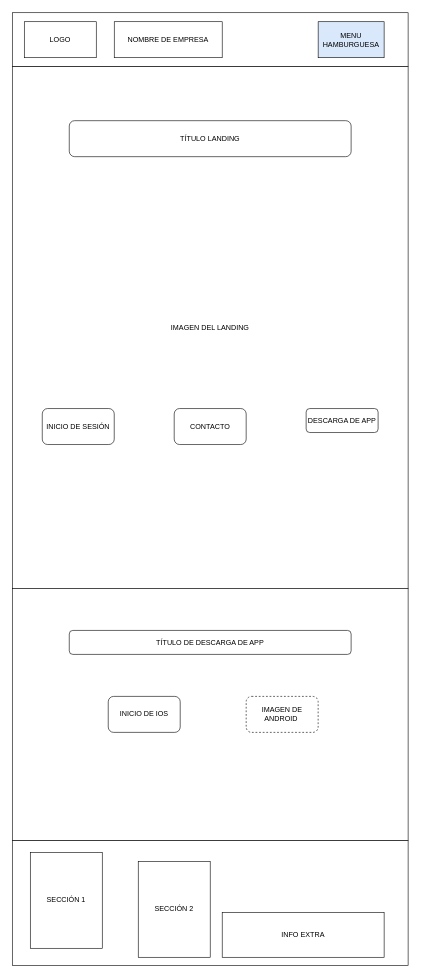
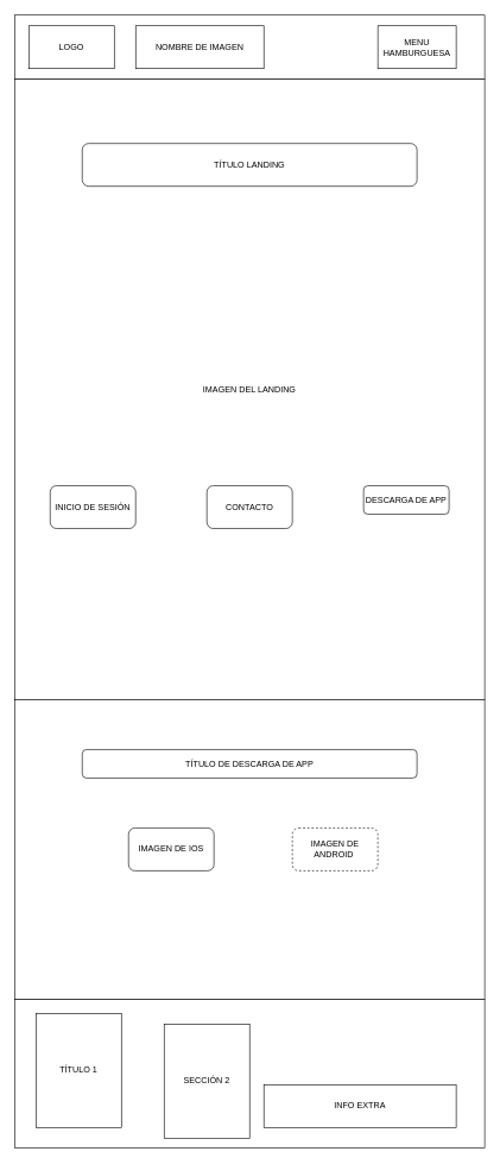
  <mxCell id="0" />
  <mxCell id="1" parent="0" />
  <mxCell id="2" value="" style="rounded=0;whiteSpace=wrap;html=1;" vertex="1" parent="1"><mxGeometry width="660" height="90" as="geometry" x="20" y="20" /></mxCell>
  <mxCell id="3" value="IMAGEN DEL LANDING" style="rounded=0;whiteSpace=wrap;html=1;" vertex="1" parent="1"><mxGeometry y="110" width="660" height="870" as="geometry" x="20" /></mxCell>
  <mxCell id="4" value="" style="rounded=0;whiteSpace=wrap;html=1;" vertex="1" parent="1"><mxGeometry y="1400" width="660" height="209" as="geometry" x="20" /></mxCell>
  <mxCell id="5" value="LOGO" style="rounded=0;whiteSpace=wrap;html=1;" vertex="1" parent="1"><mxGeometry x="40" y="35" width="120" height="60" as="geometry" /></mxCell>
- <mxCell id="6" value="MENU HAMBURGUESA" style="rounded=0;whiteSpace=wrap;html=1;fillColor=#dae8fc;" vertex="1" parent="1"><mxGeometry x="530" y="35" width="110" height="60" as="geometry" /></mxCell>
+ <mxCell id="6" value="MENU HAMBURGUESA" style="rounded=0;whiteSpace=wrap;html=1;" vertex="1" parent="1"><mxGeometry x="530" y="35" width="110" height="60" as="geometry" /></mxCell>
  <mxCell id="7" value="INICIO DE SESIÓN" style="rounded=1;whiteSpace=wrap;html=1;" vertex="1" parent="1"><mxGeometry x="70" y="680" width="120" height="60" as="geometry" /></mxCell>
  <mxCell id="8" value="CONTACTO" style="rounded=1;whiteSpace=wrap;html=1;" vertex="1" parent="1"><mxGeometry x="290" y="680" width="120" height="60" as="geometry" /></mxCell>
  <mxCell id="9" value="DESCARGA DE APP" style="rounded=1;whiteSpace=wrap;html=1;" vertex="1" parent="1"><mxGeometry x="510" y="680" width="120" height="40" as="geometry" /></mxCell>
- <mxCell id="10" value="SECCIÓN 1" style="rounded=0;whiteSpace=wrap;html=1;" vertex="1" parent="1"><mxGeometry x="50" y="1420" width="120" height="160" as="geometry" /></mxCell>
+ <mxCell id="10" value="TÍTULO 1" style="rounded=0;whiteSpace=wrap;html=1;" vertex="1" parent="1"><mxGeometry x="50" y="1420" width="120" height="160" as="geometry" /></mxCell>
  <mxCell id="11" value="SECCIÓN 2" style="rounded=0;whiteSpace=wrap;html=1;" vertex="1" parent="1"><mxGeometry x="230" y="1435" width="120" height="160" as="geometry" /></mxCell>
- <mxCell id="12" value="INFO EXTRA" style="rounded=0;whiteSpace=wrap;html=1;" vertex="1" parent="1"><mxGeometry x="370" y="1520" width="270" height="75" as="geometry" /></mxCell>
+ <mxCell id="12" value="INFO EXTRA" style="rounded=0;whiteSpace=wrap;html=1;" vertex="1" parent="1"><mxGeometry x="370" y="1520" width="270" height="60" as="geometry" /></mxCell>
  <mxCell id="13" value="" style="rounded=0;whiteSpace=wrap;html=1;" vertex="1" parent="1"><mxGeometry y="980" width="660" height="420" as="geometry" x="20" /></mxCell>
  <mxCell id="14" value="TÍTULO LANDING" style="rounded=1;whiteSpace=wrap;html=1;" vertex="1" parent="1"><mxGeometry x="115" y="200" width="470" height="60" as="geometry" /></mxCell>
  <mxCell id="15" value="TÍTULO DE DESCARGA DE APP" style="rounded=1;whiteSpace=wrap;html=1;" vertex="1" parent="1"><mxGeometry x="115" y="1050" width="470" height="40" as="geometry" /></mxCell>
- <mxCell id="16" value="INICIO DE IOS" style="rounded=1;whiteSpace=wrap;html=1;" vertex="1" parent="1"><mxGeometry x="180" y="1160" width="120" height="60" as="geometry" /></mxCell>
+ <mxCell id="16" value="IMAGEN DE IOS" style="rounded=1;whiteSpace=wrap;html=1;" vertex="1" parent="1"><mxGeometry x="180" y="1160" width="120" height="60" as="geometry" /></mxCell>
  <mxCell id="17" value="IMAGEN DE ANDROID&amp;nbsp;" style="rounded=1;whiteSpace=wrap;html=1;dashed=1;" vertex="1" parent="1"><mxGeometry x="410" y="1160" width="120" height="60" as="geometry" /></mxCell>
- <mxCell id="18" value="NOMBRE DE EMPRESA" style="rounded=0;whiteSpace=wrap;html=1;" vertex="1" parent="1"><mxGeometry x="190" y="35" width="180" height="60" as="geometry" /></mxCell>
+ <mxCell id="18" value="NOMBRE DE IMAGEN" style="rounded=0;whiteSpace=wrap;html=1;" vertex="1" parent="1"><mxGeometry x="190" y="35" width="180" height="60" as="geometry" /></mxCell>
